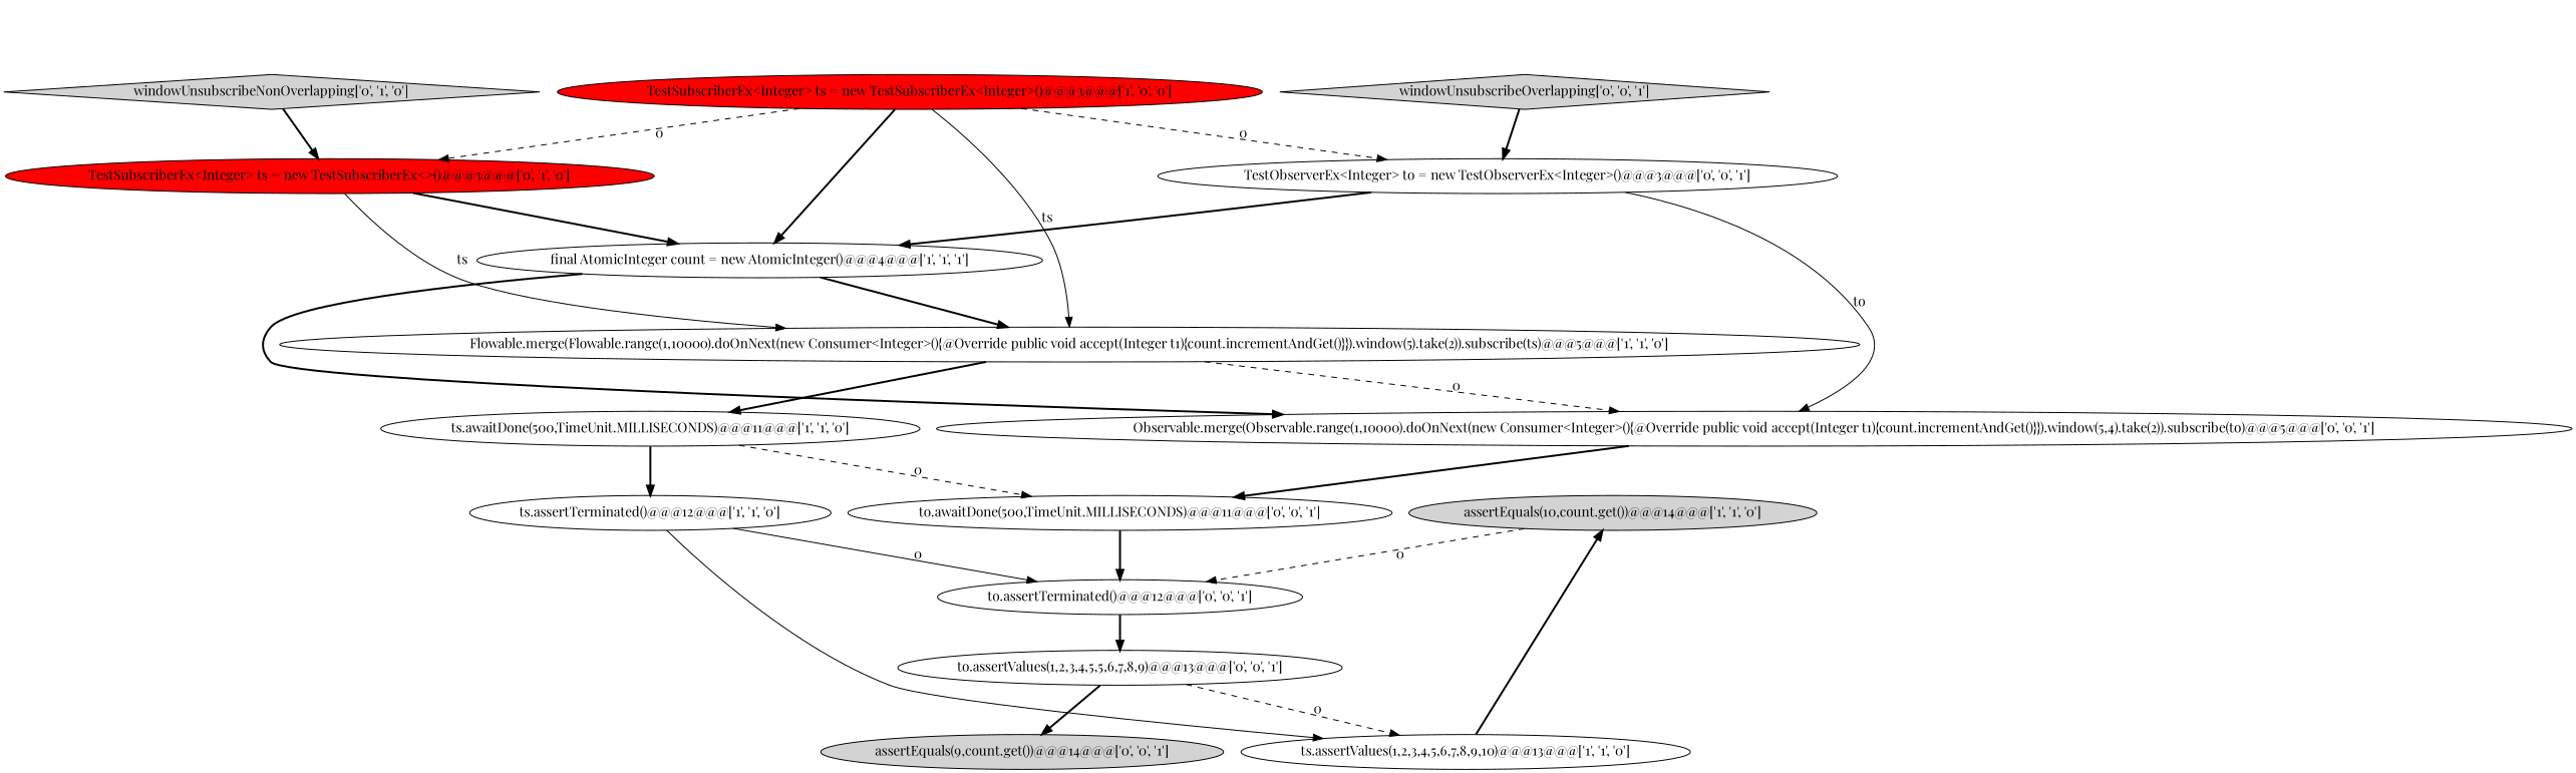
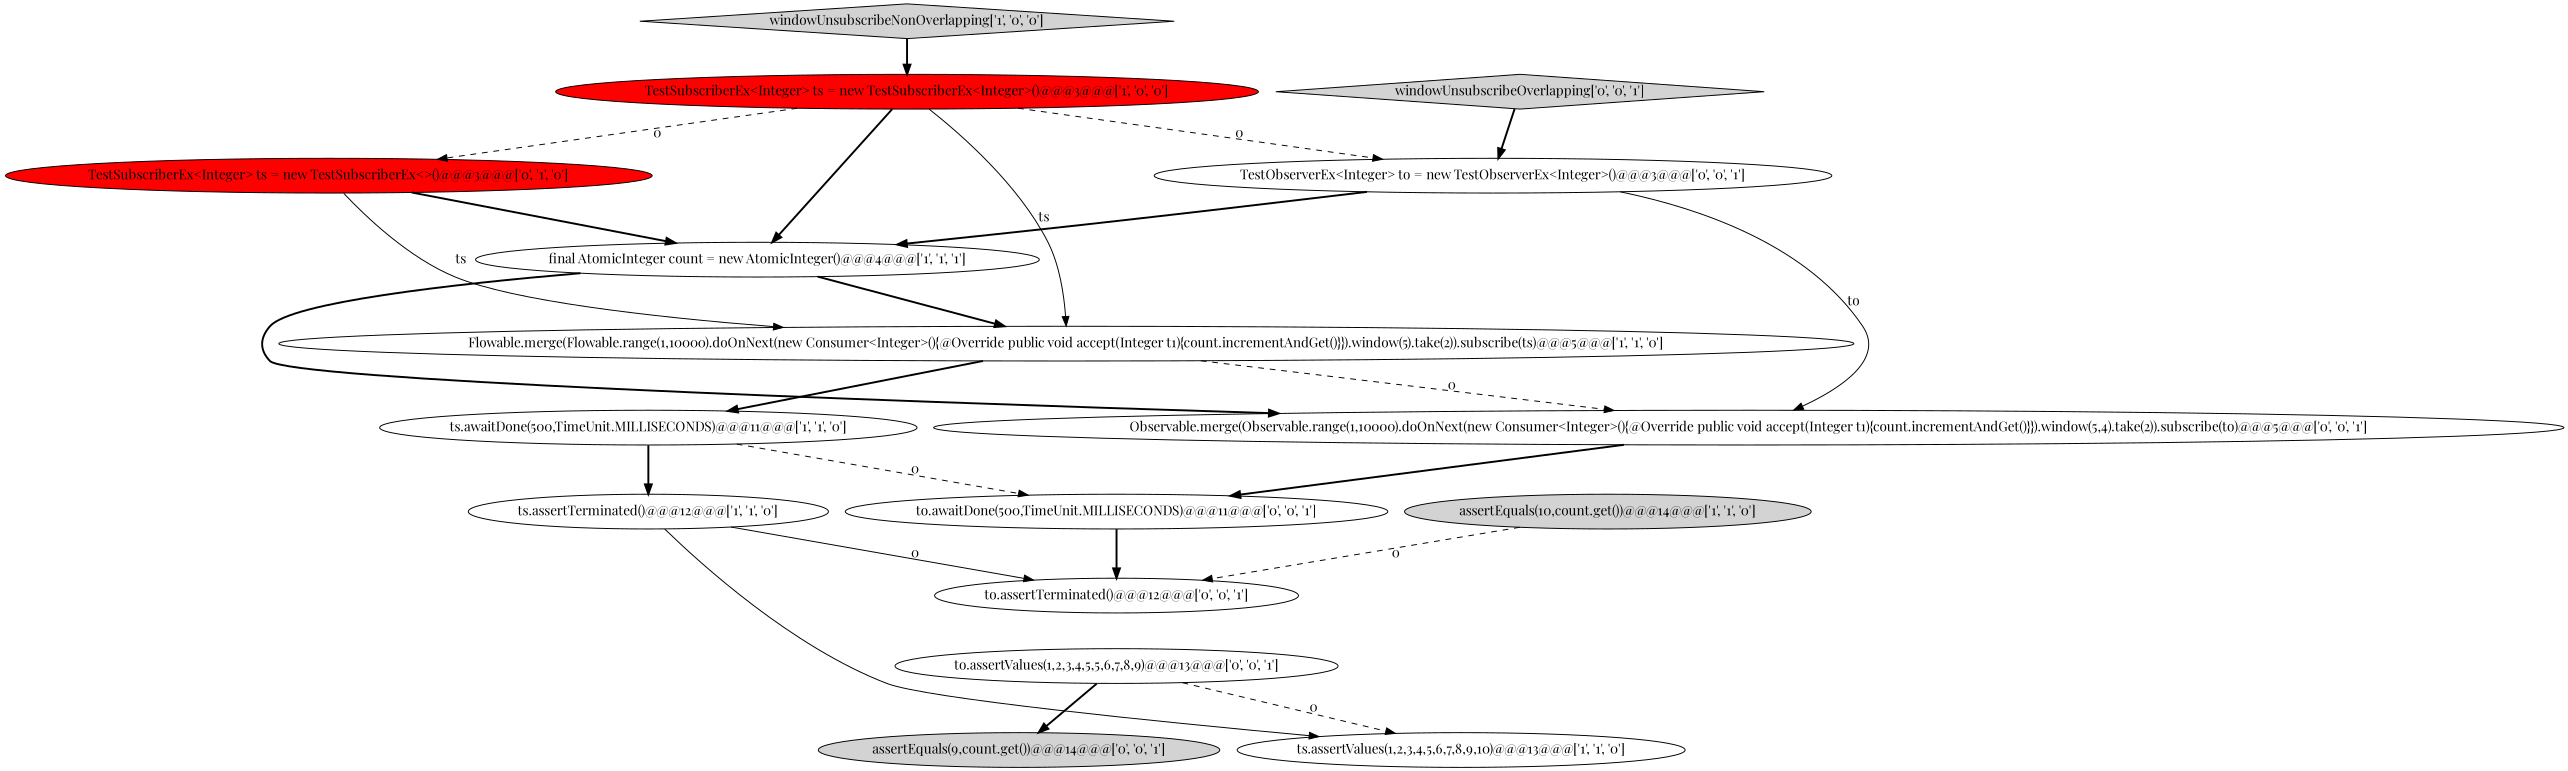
  digraph {
    fontname="Playfair Display"
    node [fillcolor=white fontname="Playfair Display" shape=ellipse style=filled]
    edge [fontname="Playfair Display" style=bold]
    n1 [fillcolor=lightgray label="assertEquals(10,count.get())@@@14@@@['1', '1', '0']"]
    n2 [label="to.assertTerminated()@@@12@@@['0', '0', '1']"]
    n3 [fillcolor=lightgray label="assertEquals(9,count.get())@@@14@@@['0', '0', '1']"]
    n4 [label="Flowable.merge(Flowable.range(1,10000).doOnNext(new Consumer<Integer>(){@Override public void accept(Integer t1){count.incrementAndGet()}}).window(5).take(2)).subscribe(ts)@@@5@@@['1', '1', '0']"]
    n5 [label="Observable.merge(Observable.range(1,10000).doOnNext(new Consumer<Integer>(){@Override public void accept(Integer t1){count.incrementAndGet()}}).window(5,4).take(2)).subscribe(to)@@@5@@@['0', '0', '1']"]
    n6 [label="ts.awaitDone(500,TimeUnit.MILLISECONDS)@@@11@@@['1', '1', '0']"]
    n7 [label="to.awaitDone(500,TimeUnit.MILLISECONDS)@@@11@@@['0', '0', '1']"]
    n8 [label="ts.assertTerminated()@@@12@@@['1', '1', '0']"]
    n9 [fillcolor=red label="TestSubscriberEx<Integer> ts = new TestSubscriberEx<>()@@@3@@@['0', '1', '0']"]
    n10 [label="final AtomicInteger count = new AtomicInteger()@@@4@@@['1', '1', '1']"]
    n11 [label="to.assertValues(1,2,3,4,5,5,6,7,8,9)@@@13@@@['0', '0', '1']"]
    n12 [label="ts.assertValues(1,2,3,4,5,6,7,8,9,10)@@@13@@@['1', '1', '0']"]
-   n13 [fillcolor=lightgray label="windowUnsubscribeNonOverlapping['0', '1', '0']" shape=diamond]
+   n14 [fillcolor=lightgray label="windowUnsubscribeNonOverlapping['1', '0', '0']" shape=diamond]
    n15 [fillcolor=red label="TestSubscriberEx<Integer> ts = new TestSubscriberEx<Integer>()@@@3@@@['1', '0', '0']"]
    n16 [label="TestObserverEx<Integer> to = new TestObserverEx<Integer>()@@@3@@@['0', '0', '1']"]
    n17 [fillcolor=lightgray label="windowUnsubscribeOverlapping['0', '0', '1']" shape=diamond]
    n1 -> n2 [label=0 style=dashed]
-   n2 -> n11
    n4 -> n5 [label=0 style=dashed]
    n4 -> n6
    n5 -> n7
    n6 -> n7 [label=0 style=dashed]
    n6 -> n8
    n7 -> n2
    n8 -> n2 [label=0 style=solid]
    n8 -> n12 [style=solid]
    n9 -> n4 [label=ts style=solid]
    n9 -> n10
    n10 -> n4
    n10 -> n5
    n11 -> n3
    n11 -> n12 [label=0 style=dashed]
-   n12 -> n1
-   n13 -> n9
+   n14 -> n15
    n15 -> n4 [label=ts style=solid]
    n15 -> n9 [label=0 style=dashed]
    n15 -> n10
    n15 -> n16 [label=0 style=dashed]
    n16 -> n5 [label=to style=solid]
    n16 -> n10
    n17 -> n16
  }
